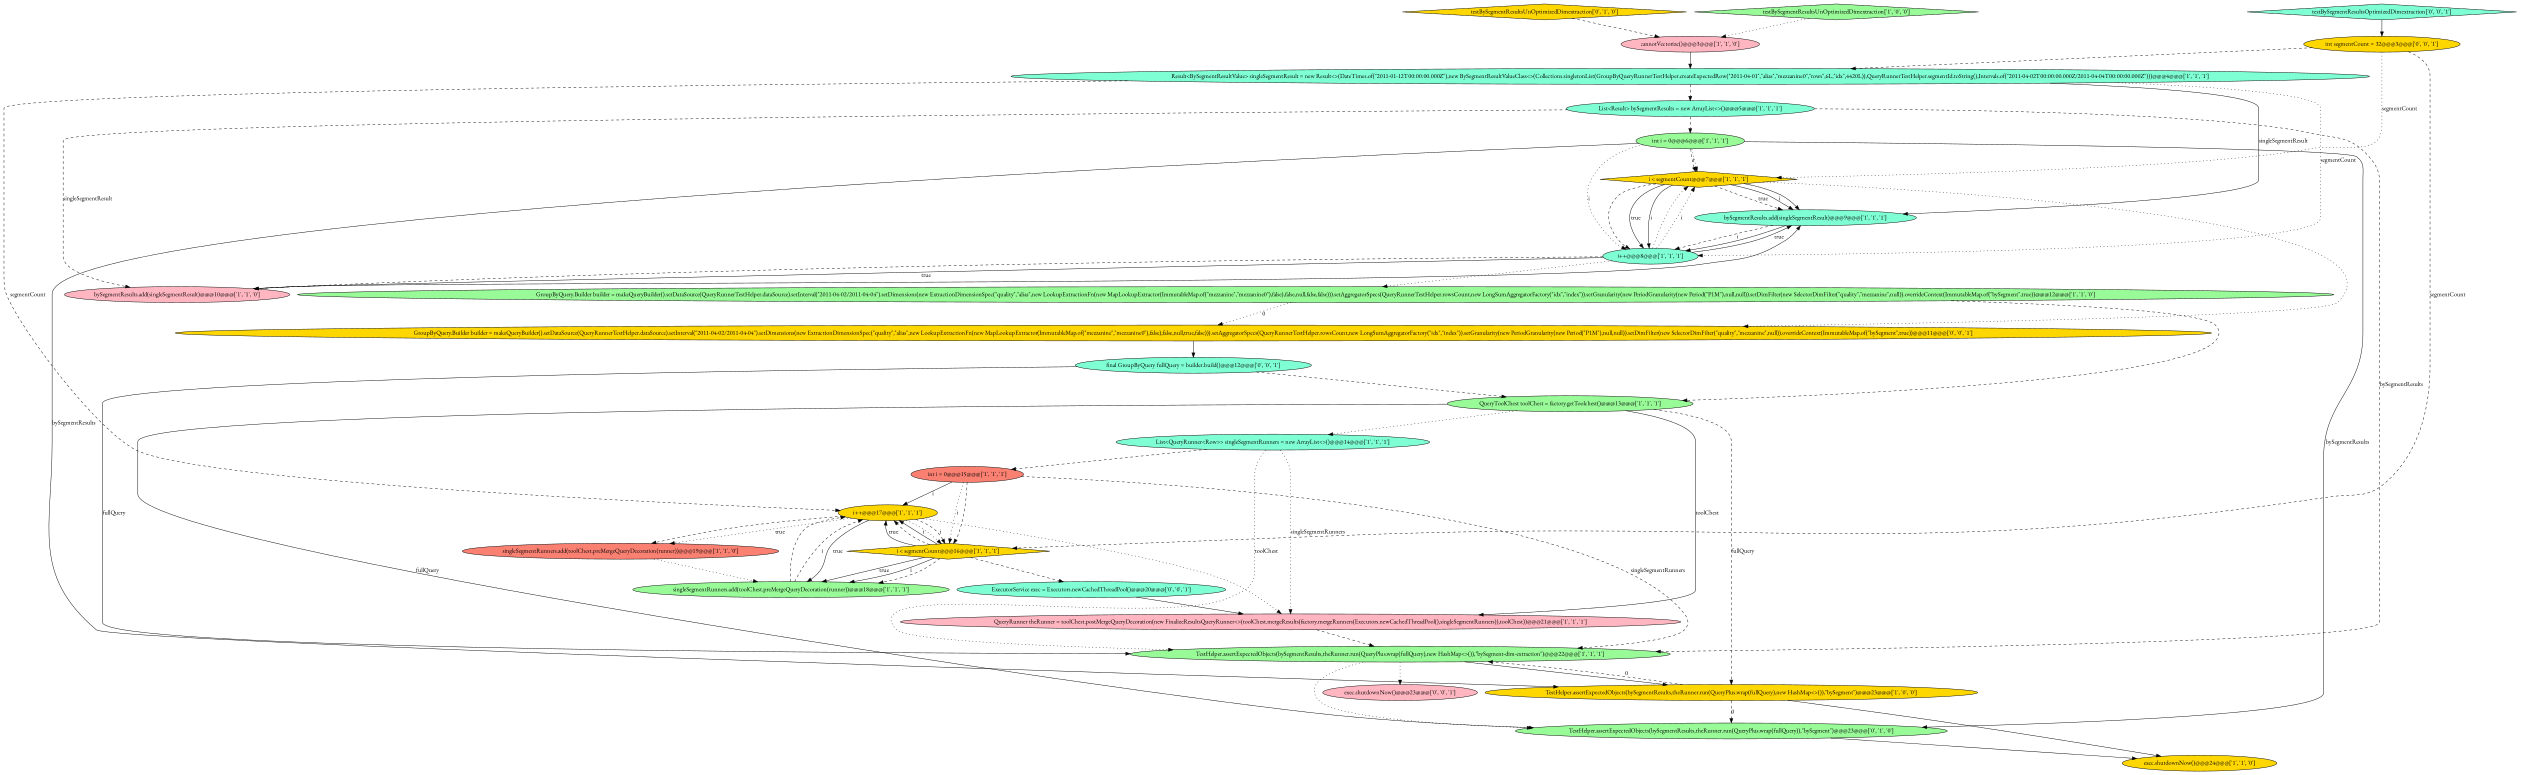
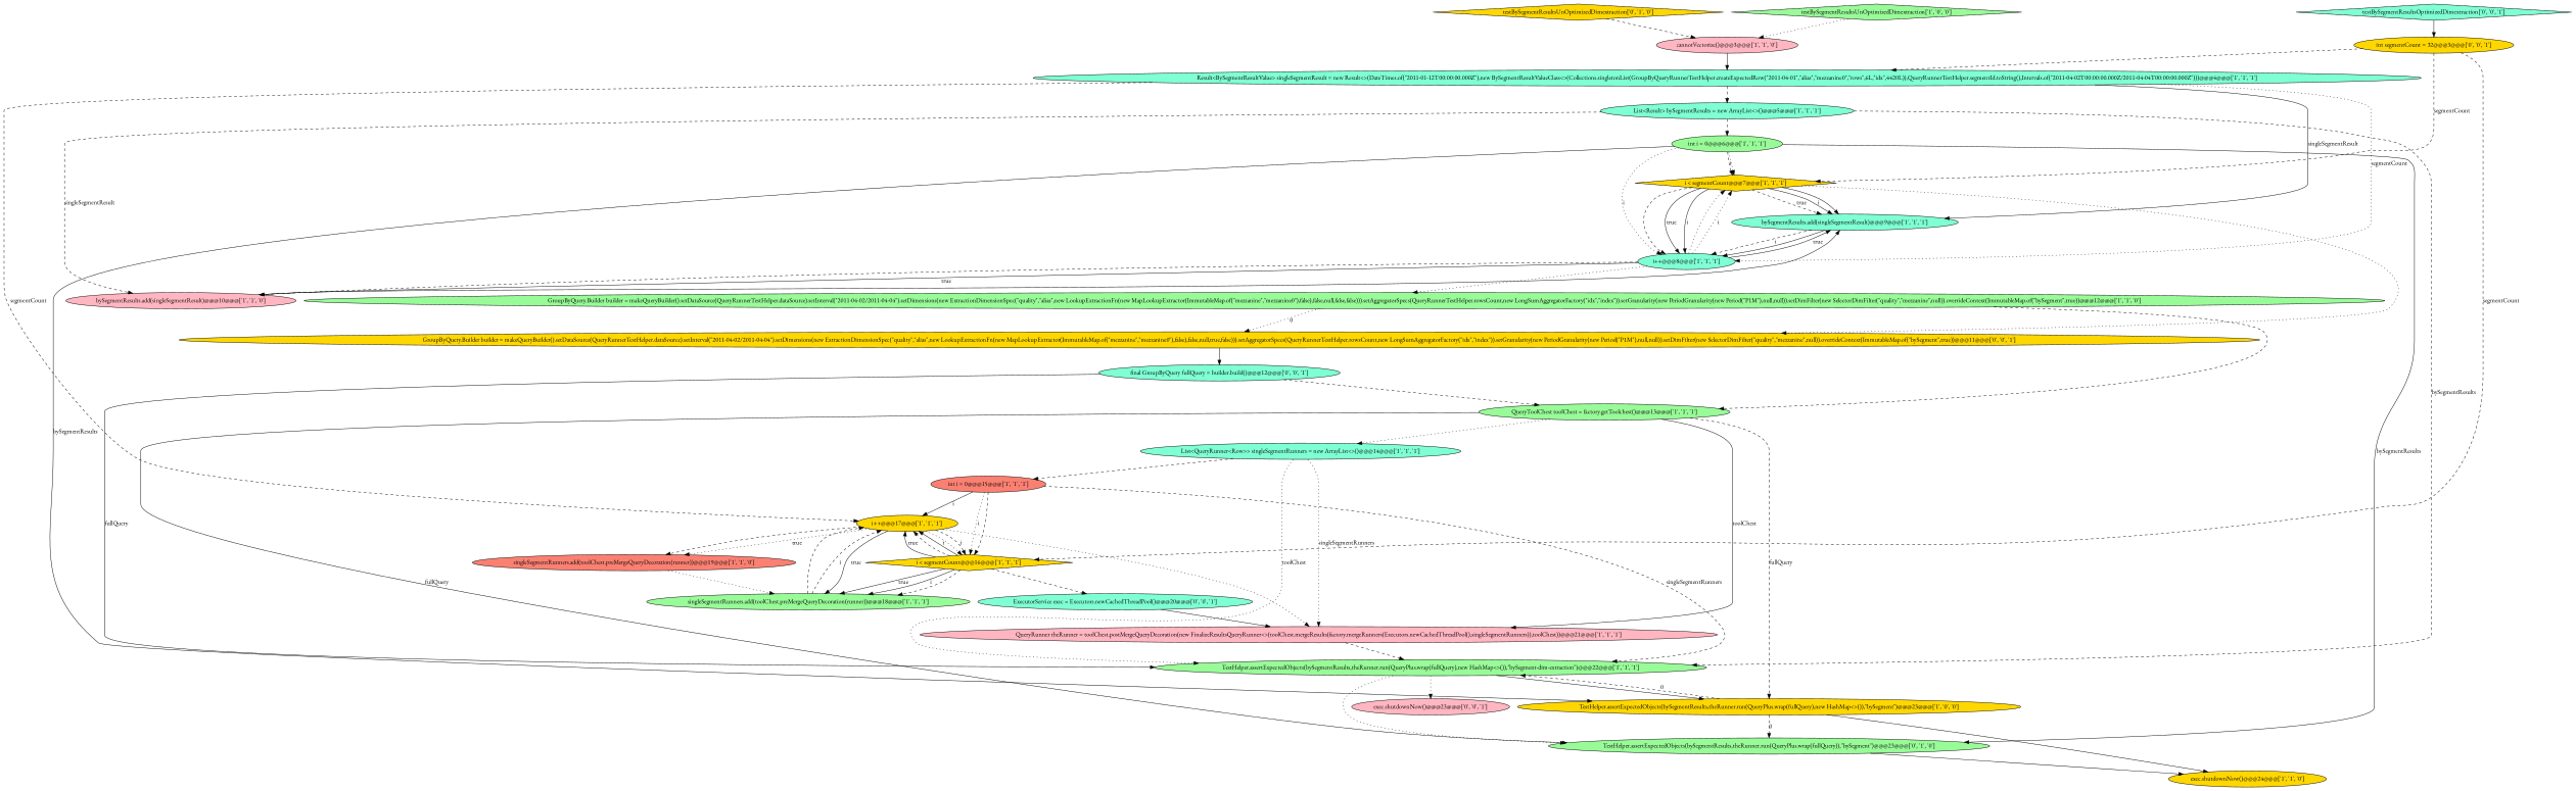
  digraph {
    fontname="EB Garamond"
    node [fillcolor=gold fontname="EB Garamond" shape=ellipse style=filled]
    edge [fontname="EB Garamond" style=dashed]
    n1 [label="i++@@@17@@@['1', '1', '1']"]
    n2 [fillcolor=lightpink label="QueryRunner theRunner = toolChest.postMergeQueryDecoration(new FinalizeResultsQueryRunner<>(toolChest.mergeResults(factory.mergeRunners(Executors.newCachedThreadPool(),singleSegmentRunners)),toolChest))@@@21@@@['1', '1', '1']"]
    n3 [fillcolor=salmon label="singleSegmentRunners.add(toolChest.preMergeQueryDecoration(runner))@@@19@@@['1', '1', '0']"]
    n4 [label="i < segmentCount@@@16@@@['1', '1', '1']" shape=diamond]
    n5 [fillcolor=palegreen label="singleSegmentRunners.add(toolChest.preMergeQueryDecoration(runner))@@@18@@@['1', '1', '1']"]
    n6 [fillcolor=palegreen label="TestHelper.assertExpectedObjects(bySegmentResults,theRunner.run(QueryPlus.wrap(fullQuery),new HashMap<>()),\"bySegment-dim-extraction\")@@@22@@@['1', '1', '1']"]
    n7 [fillcolor=aquamarine label="ExecutorService exec = Executors.newCachedThreadPool()@@@20@@@['0', '0', '1']"]
    n8 [label="GroupByQuery.Builder builder = makeQueryBuilder().setDataSource(QueryRunnerTestHelper.dataSource).setInterval(\"2011-04-02/2011-04-04\").setDimensions(new ExtractionDimensionSpec(\"quality\",\"alias\",new LookupExtractionFn(new MapLookupExtractor(ImmutableMap.of(\"mezzanine\",\"mezzanine0\"),false),false,null,true,false))).setAggregatorSpecs(QueryRunnerTestHelper.rowsCount,new LongSumAggregatorFactory(\"idx\",\"index\")).setGranularity(new PeriodGranularity(new Period(\"P1M\"),null,null)).setDimFilter(new SelectorDimFilter(\"quality\",\"mezzanine\",null)).overrideContext(ImmutableMap.of(\"bySegment\",true))@@@11@@@['0', '0', '1']"]
    n9 [fillcolor=aquamarine label="final GroupByQuery fullQuery = builder.build()@@@12@@@['0', '0', '1']"]
    n10 [fillcolor=palegreen label="QueryToolChest toolChest = factory.getToolchest()@@@13@@@['1', '1', '1']"]
    n11 [fillcolor=salmon label="int i = 0@@@15@@@['1', '1', '1']"]
    n12 [fillcolor=lightpink label="exec.shutdownNow()@@@23@@@['0', '0', '1']"]
    n13 [label="TestHelper.assertExpectedObjects(bySegmentResults,theRunner.run(QueryPlus.wrap(fullQuery),new HashMap<>()),\"bySegment\")@@@23@@@['1', '0', '0']"]
    n14 [fillcolor=palegreen label="TestHelper.assertExpectedObjects(bySegmentResults,theRunner.run(QueryPlus.wrap(fullQuery)),\"bySegment\")@@@23@@@['0', '1', '0']"]
    n15 [label="exec.shutdownNow()@@@24@@@['1', '1', '0']"]
    n16 [fillcolor=aquamarine label="List<Result> bySegmentResults = new ArrayList<>()@@@5@@@['1', '1', '1']"]
    n17 [fillcolor=lightpink label="bySegmentResults.add(singleSegmentResult)@@@10@@@['1', '1', '0']"]
    n18 [fillcolor=palegreen label="int i = 0@@@6@@@['1', '1', '1']"]
    n19 [fillcolor=aquamarine label="bySegmentResults.add(singleSegmentResult)@@@9@@@['1', '1', '1']"]
    n20 [label="i < segmentCount@@@7@@@['1', '1', '1']" shape=diamond]
    n21 [fillcolor=aquamarine label="i++@@@8@@@['1', '1', '1']"]
    n22 [fillcolor=aquamarine label="List<QueryRunner<Row>> singleSegmentRunners = new ArrayList<>()@@@14@@@['1', '1', '1']"]
    n23 [fillcolor=palegreen label="GroupByQuery.Builder builder = makeQueryBuilder().setDataSource(QueryRunnerTestHelper.dataSource).setInterval(\"2011-04-02/2011-04-04\").setDimensions(new ExtractionDimensionSpec(\"quality\",\"alias\",new LookupExtractionFn(new MapLookupExtractor(ImmutableMap.of(\"mezzanine\",\"mezzanine0\"),false),false,null,false,false))).setAggregatorSpecs(QueryRunnerTestHelper.rowsCount,new LongSumAggregatorFactory(\"idx\",\"index\")).setGranularity(new PeriodGranularity(new Period(\"P1M\"),null,null)).setDimFilter(new SelectorDimFilter(\"quality\",\"mezzanine\",null)).overrideContext(ImmutableMap.of(\"bySegment\",true))@@@12@@@['1', '1', '0']"]
    n24 [label="int segmentCount = 32@@@3@@@['0', '0', '1']"]
    n25 [fillcolor=aquamarine label="Result<BySegmentResultValue> singleSegmentResult = new Result<>(DateTimes.of(\"2011-01-12T00:00:00.000Z\"),new BySegmentResultValueClass<>(Collections.singletonList(GroupByQueryRunnerTestHelper.createExpectedRow(\"2011-04-01\",\"alias\",\"mezzanine0\",\"rows\",6L,\"idx\",4420L)),QueryRunnerTestHelper.segmentId.toString(),Intervals.of(\"2011-04-02T00:00:00.000Z/2011-04-04T00:00:00.000Z\")))@@@4@@@['1', '1', '1']"]
    n26 [fillcolor=lightpink label="cannotVectorize()@@@3@@@['1', '1', '0']"]
    n27 [label="testBySegmentResultsUnOptimizedDimextraction['0', '1', '0']" shape=diamond]
    n28 [fillcolor=aquamarine label="testBySegmentResultsOptimizedDimextraction['0', '0', '1']" shape=diamond]
    n29 [fillcolor=palegreen label="testBySegmentResultsUnOptimizedDimextraction['1', '0', '0']" shape=diamond]
    n1 -> n2 [style=dotted]
    n1 -> n3 [label=true style=dotted]
    n1 -> n3
    n1 -> n4 [style=dotted]
    n1 -> n4 [label=i]
    n1 -> n5 [label=true style=solid]
    n2 -> n6
    n3 -> n5 [style=dotted]
    n4 -> n1 [label=true style=solid]
    n4 -> n1
    n4 -> n1 [label=i style=solid]
    n4 -> n5 [label=true style=solid]
    n4 -> n5 [label=i style=solid]
    n4 -> n5
    n4 -> n7
    n5 -> n1
    n5 -> n1 [label=i]
    n6 -> n12 [style=dotted]
    n6 -> n13 [style=solid]
    n6 -> n14 [style=dotted]
    n7 -> n2 [style=solid]
    n8 -> n9 [style=solid]
    n9 -> n6 [label=fullQuery style=solid]
    n9 -> n10
    n10 -> n2 [label=toolChest style=solid]
    n10 -> n13 [label=fullQuery]
    n10 -> n14 [label=fullQuery style=solid]
    n10 -> n22 [style=dotted]
    n11 -> n1 [label=i style=solid]
    n11 -> n4 [label=i style=dotted]
    n11 -> n4
    n11 -> n6 [label=singleSegmentRunners]
    n13 -> n6 [label=0]
    n13 -> n14 [label=0]
    n13 -> n15 [style=solid]
    n14 -> n15 [style=solid]
    n16 -> n6 [label=bySegmentResults]
    n16 -> n17 [label=singleSegmentResult]
    n16 -> n18
    n17 -> n19 [style=solid]
    n18 -> n13 [label=bySegmentResults style=solid]
    n18 -> n14 [label=bySegmentResults style=solid]
    n18 -> n20 [label=i]
    n18 -> n20 [style=dotted]
    n18 -> n21 [label=i style=dotted]
    n19 -> n21 [label=i]
    n19 -> n21 [style=solid]
    n20 -> n8 [style=dotted]
    n20 -> n19 [style=solid]
    n20 -> n19 [label=true]
    n20 -> n19 [label=i style=solid]
    n20 -> n21
    n20 -> n21 [label=true style=solid]
    n20 -> n21 [label=i style=solid]
    n21 -> n17
    n21 -> n17 [label=true style=solid]
    n21 -> n19 [label=true style=solid]
    n21 -> n20 [style=dotted]
    n21 -> n20 [label=i style=dotted]
    n21 -> n23 [style=dotted]
    n22 -> n2 [label=singleSegmentRunners style=dotted]
    n22 -> n6 [label=toolChest style=dotted]
    n22 -> n11
    n23 -> n8 [label=0 style=dotted]
    n23 -> n10
    n24 -> n4 [label=segmentCount]
-   n24 -> n20 [label=segmentCount style=dotted]
+   n24 -> n20 [label=segmentCount]
    n24 -> n25
    n25 -> n1 [label=segmentCount]
    n25 -> n16
    n25 -> n19 [label=singleSegmentResult style=solid]
    n25 -> n21 [label=segmentCount style=dotted]
    n26 -> n25 [style=solid]
    n27 -> n26
    n28 -> n24 [style=solid]
    n29 -> n26 [style=dotted]
  }
